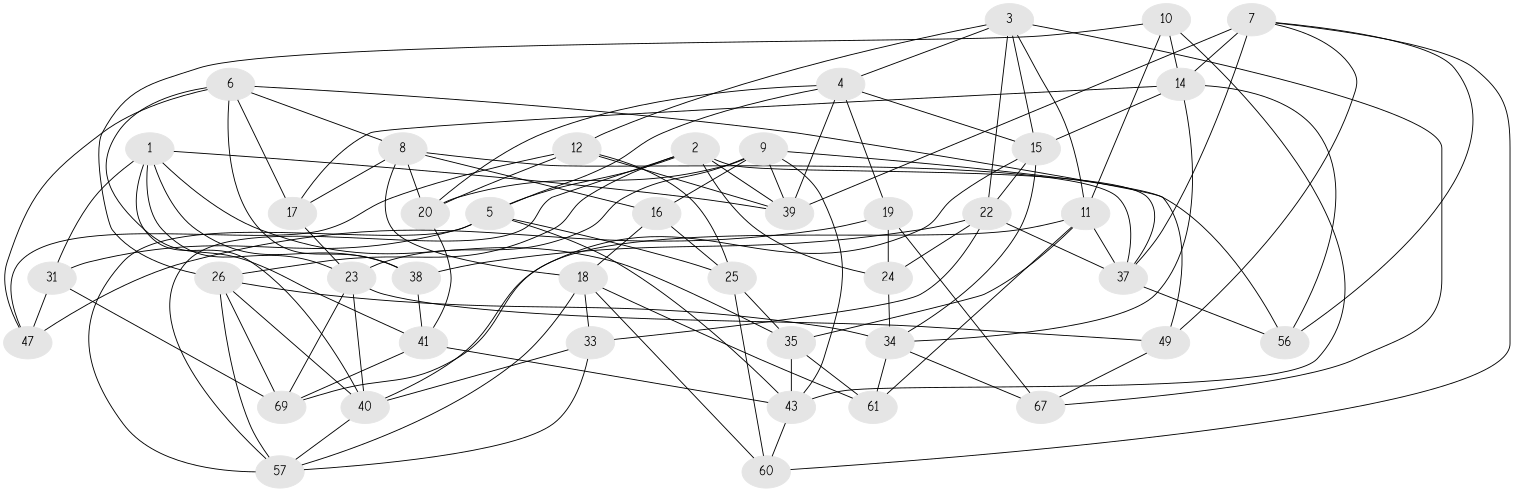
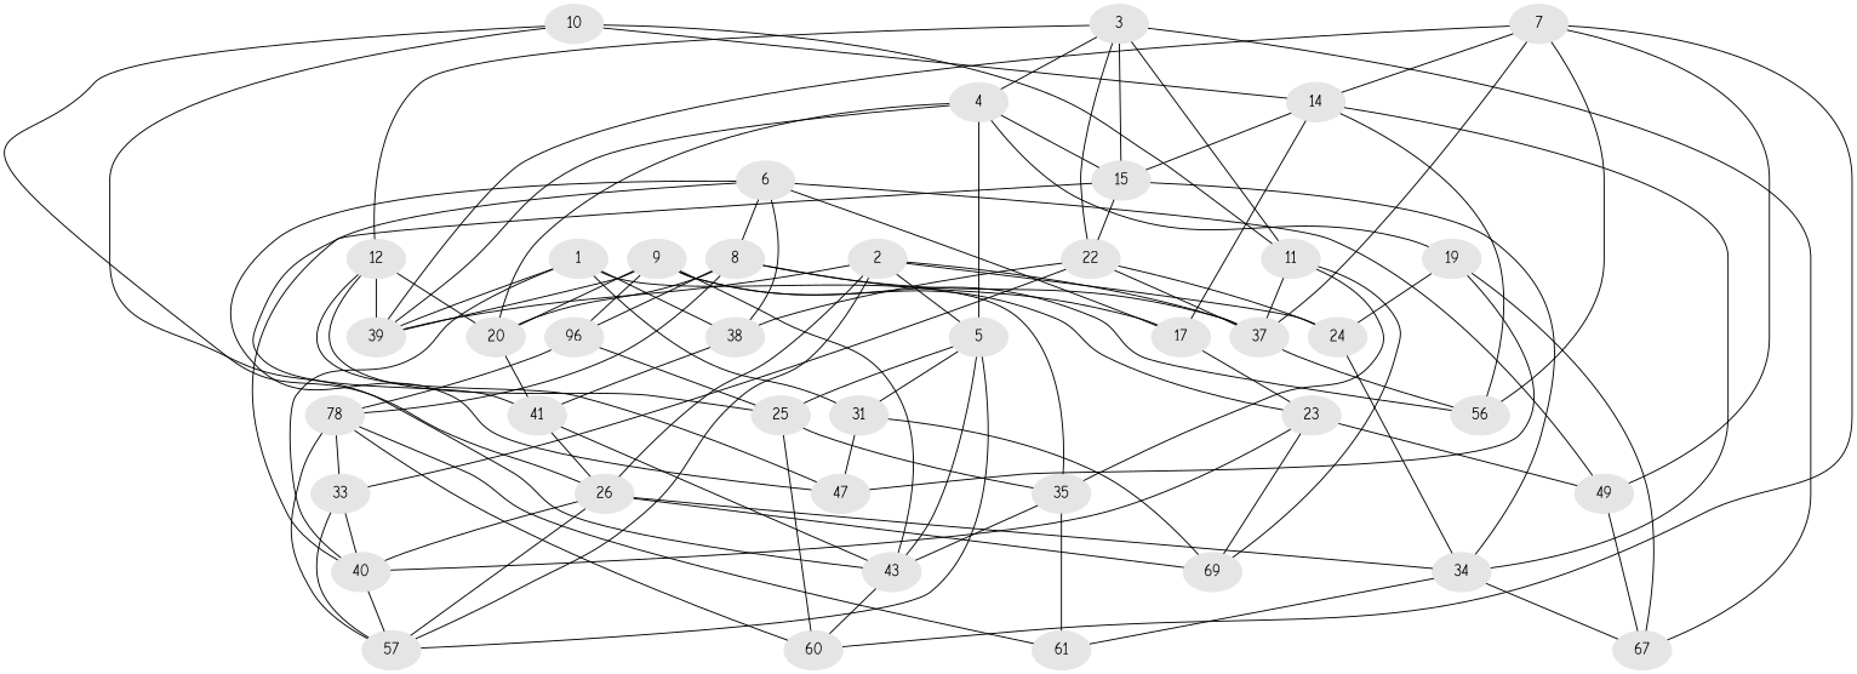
  graph {
    fontname="Comic Neue"
    node [color=gray90 fontname="Comic Neue" style=filled]
    edge [fontname="Comic Neue"]
    1 [super="+28"]
    23 [super="+55"]
    31
    35 [super="+58"]
    38
    39 [super="+45"]
    40 [super="+64"]
    49
    69 [super="+70"]
    47
    43 [super="+51"]
    61
    41 [super="+48"]
    57 [super="+59"]
    2 [super="+32"]
    5 [super="+53"]
    24
    n18 [label=26 super="+30"]
    37 [super="+63"]
    25 [super="+42"]
    34 [super="+62"]
    56
    3 [super="+54"]
    4 [super="+66"]
    11 [super="+52"]
    12 [super="+65"]
    15 [super="+50"]
    22 [super="+27"]
    67
    19
    20 [super="+26"]
    33
    60
    6 [super="+68"]
    8 [super="+13"]
    17
-   16
-   18 [super="+46"]
+   16 [label=96]
+   18 [super="+46" label=78]
    7 [super="+36"]
    14 [super="+21"]
    9 [super="+44"]
    10
-   1 -- 23
    1 -- 31
    1 -- 35
    1 -- 38
    1 -- 39
    1 -- 40
    23 -- 40
    23 -- 49
    23 -- 69
    31 -- 69
    31 -- 47
    35 -- 43
    35 -- 61
    38 -- 41
    40 -- 57
    49 -- 67
    43 -- 60
-   41 -- 69 [weight=2]
+   41 -- n18 [weight=2]
    41 -- 43
    2 -- 39
    2 -- 57
    2 -- 5
    2 -- 24
    2 -- n18
    2 -- 37
    5 -- 31
    5 -- 43
    5 -- 57
    5 -- 25
    24 -- 34
    n18 -- 40
    n18 -- 69
    n18 -- 57
    n18 -- 34
    37 -- 56
    25 -- 35 [weight=2]
    25 -- 60
    34 -- 61
    34 -- 67
    3 -- 4
    3 -- 11
    3 -- 12
    3 -- 15
    3 -- 22
    3 -- 67
    4 -- 39
    4 -- 5
    4 -- 15
    4 -- 19
    4 -- 20
    11 -- 35
    11 -- 69
-   11 -- 61
    11 -- 37
    12 -- 39
    12 -- 47
    12 -- 25
    12 -- 20 [weight=2]
    15 -- 40
    15 -- 34
    15 -- 22
    22 -- 38
    22 -- 24
    22 -- 37
    22 -- 33
    19 -- 47
    19 -- 24
    19 -- 67
    20 -- 41
    33 -- 40
    33 -- 57
    6 -- 38
    6 -- 49
    6 -- 47
    6 -- 41
    6 -- 8
    6 -- 17
    8 -- 37
    8 -- 20
    8 -- 17
    8 -- 16
    8 -- 18
    17 -- 23
    16 -- 25
    16 -- 18
    18 -- 61
    18 -- 57
    18 -- 33
    18 -- 60
    7 -- 39
    7 -- 49
    7 -- 37
    7 -- 56
    7 -- 60
    7 -- 14
    14 -- 34
    14 -- 56
    14 -- 15
    14 -- 17
    9 -- 23
    9 -- 39
    9 -- 43
    9 -- 56
    9 -- 20
    9 -- 16
    10 -- 43
    10 -- n18
    10 -- 11
    10 -- 14
  }
